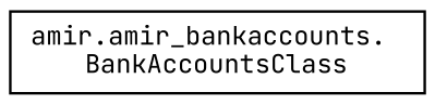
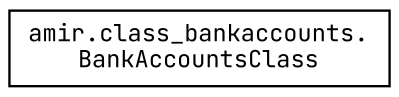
  digraph {
    rankdir=LR
    fontname="JetBrains Mono"
-   n1 [color=black fillcolor=white fontname="JetBrains Mono" fontsize=10 height=0.2 label="amir.amir_bankaccounts.\lBankAccountsClass" shape=record style=filled width=0.4]
+   n1 [color=black fillcolor=white fontname="JetBrains Mono" fontsize=10 height=0.2 label="amir.class_bankaccounts.\lBankAccountsClass" shape=record style=filled width=0.4]
  }
